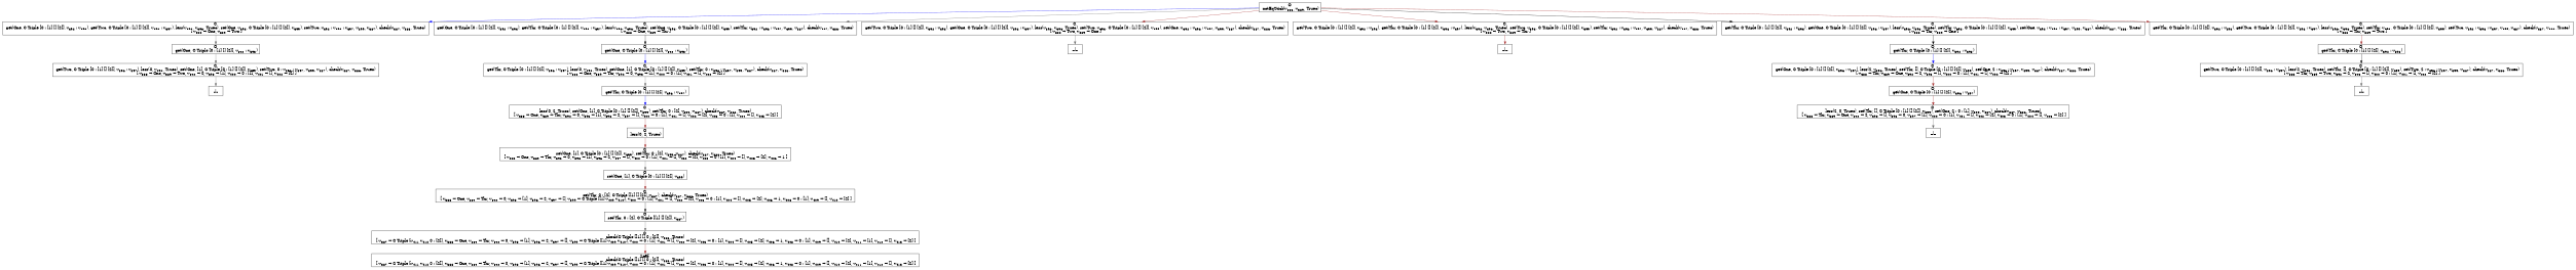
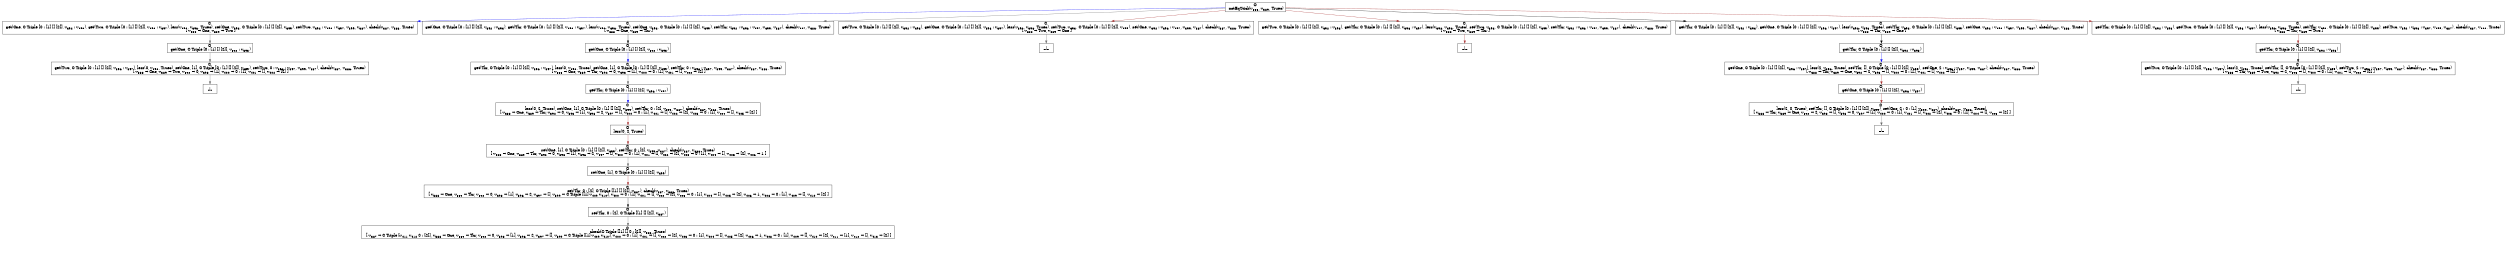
  digraph {
    rankdir=TB
    node [fillcolor=white shape=box style=filled]
    edge [color=brown]
    n1 [label=<O <BR/> notEqStick(v<SUB>388</SUB>, v<SUB>389</SUB>, Trueo)>]
    n2 [label=<C <BR/> get(One, C Triple [0 : [1] [] [2]], v<SUB>392</SUB> : v<SUB>393</SUB>), get(Two, C Triple [0 : [1] [] [2]], v<SUB>396</SUB> : v<SUB>397</SUB>), less(v<SUB>392</SUB>, v<SUB>396</SUB>, Trueo), set(One, v<SUB>393</SUB>, C Triple [0 : [1] [] [2]], v<SUB>399</SUB>), set(Two, v<SUB>392</SUB> : v<SUB>396</SUB> : v<SUB>397</SUB>, v<SUB>399</SUB>, v<SUB>387</SUB>), check(v<SUB>387</SUB>, v<SUB>386</SUB>, Trueo) <BR/>  [ v<SUB>388</SUB> &rarr; One, v<SUB>389</SUB> &rarr; Two ] >]
    n3 [label=<C <BR/> get(One, C Triple [0 : [1] [] [2]], v<SUB>392</SUB> : v<SUB>393</SUB>), get(Thr, C Triple [0 : [1] [] [2]], v<SUB>396</SUB> : v<SUB>397</SUB>), less(v<SUB>392</SUB>, v<SUB>396</SUB>, Trueo), set(One, v<SUB>393</SUB>, C Triple [0 : [1] [] [2]], v<SUB>399</SUB>), set(Thr, v<SUB>392</SUB> : v<SUB>396</SUB> : v<SUB>397</SUB>, v<SUB>399</SUB>, v<SUB>387</SUB>), check(v<SUB>387</SUB>, v<SUB>386</SUB>, Trueo) <BR/>  [ v<SUB>388</SUB> &rarr; One, v<SUB>389</SUB> &rarr; Thr ] >]
    n4 [label=<C <BR/> get(Two, C Triple [0 : [1] [] [2]], v<SUB>392</SUB> : v<SUB>393</SUB>), get(One, C Triple [0 : [1] [] [2]], v<SUB>396</SUB> : v<SUB>397</SUB>), less(v<SUB>392</SUB>, v<SUB>396</SUB>, Trueo), set(Two, v<SUB>393</SUB>, C Triple [0 : [1] [] [2]], v<SUB>399</SUB>), set(One, v<SUB>392</SUB> : v<SUB>396</SUB> : v<SUB>397</SUB>, v<SUB>399</SUB>, v<SUB>387</SUB>), check(v<SUB>387</SUB>, v<SUB>386</SUB>, Trueo) <BR/>  [ v<SUB>388</SUB> &rarr; Two, v<SUB>389</SUB> &rarr; One ] >]
    n5 [label=<C <BR/> get(Two, C Triple [0 : [1] [] [2]], v<SUB>392</SUB> : v<SUB>393</SUB>), get(Thr, C Triple [0 : [1] [] [2]], v<SUB>396</SUB> : v<SUB>397</SUB>), less(v<SUB>392</SUB>, v<SUB>396</SUB>, Trueo), set(Two, v<SUB>393</SUB>, C Triple [0 : [1] [] [2]], v<SUB>399</SUB>), set(Thr, v<SUB>392</SUB> : v<SUB>396</SUB> : v<SUB>397</SUB>, v<SUB>399</SUB>, v<SUB>387</SUB>), check(v<SUB>387</SUB>, v<SUB>386</SUB>, Trueo) <BR/>  [ v<SUB>388</SUB> &rarr; Two, v<SUB>389</SUB> &rarr; Thr ] >]
    n6 [label=<C <BR/> get(Thr, C Triple [0 : [1] [] [2]], v<SUB>392</SUB> : v<SUB>393</SUB>), get(One, C Triple [0 : [1] [] [2]], v<SUB>396</SUB> : v<SUB>397</SUB>), less(v<SUB>392</SUB>, v<SUB>396</SUB>, Trueo), set(Thr, v<SUB>393</SUB>, C Triple [0 : [1] [] [2]], v<SUB>399</SUB>), set(One, v<SUB>392</SUB> : v<SUB>396</SUB> : v<SUB>397</SUB>, v<SUB>399</SUB>, v<SUB>387</SUB>), check(v<SUB>387</SUB>, v<SUB>386</SUB>, Trueo) <BR/>  [ v<SUB>388</SUB> &rarr; Thr, v<SUB>389</SUB> &rarr; One ] >]
    n7 [label=<C <BR/> get(Thr, C Triple [0 : [1] [] [2]], v<SUB>392</SUB> : v<SUB>393</SUB>), get(Two, C Triple [0 : [1] [] [2]], v<SUB>396</SUB> : v<SUB>397</SUB>), less(v<SUB>392</SUB>, v<SUB>396</SUB>, Trueo), set(Thr, v<SUB>393</SUB>, C Triple [0 : [1] [] [2]], v<SUB>399</SUB>), set(Two, v<SUB>392</SUB> : v<SUB>396</SUB> : v<SUB>397</SUB>, v<SUB>399</SUB>, v<SUB>387</SUB>), check(v<SUB>387</SUB>, v<SUB>386</SUB>, Trueo) <BR/>  [ v<SUB>388</SUB> &rarr; Thr, v<SUB>389</SUB> &rarr; Two ] >]
    n8 [label=<O <BR/> get(One, C Triple [0 : [1] [] [2]], v<SUB>392</SUB> : v<SUB>393</SUB>)>]
    n9 [label=<O <BR/> get(One, C Triple [0 : [1] [] [2]], v<SUB>392</SUB> : v<SUB>393</SUB>)>]
    n10 [label=<_|_>]
    n11 [label=<_|_>]
    n12 [label=<O <BR/> get(Thr, C Triple [0 : [1] [] [2]], v<SUB>392</SUB> : v<SUB>393</SUB>)>]
    n13 [label=<O <BR/> get(Thr, C Triple [0 : [1] [] [2]], v<SUB>392</SUB> : v<SUB>393</SUB>)>]
    n14 [label=<C <BR/> get(Two, C Triple [0 : [1] [] [2]], v<SUB>396</SUB> : v<SUB>397</SUB>), less(0, v<SUB>396</SUB>, Trueo), set(One, [1], C Triple [0 : [1] [] [2]], v<SUB>399</SUB>), set(Two, 0 : v<SUB>396</SUB> : v<SUB>397</SUB>, v<SUB>399</SUB>, v<SUB>387</SUB>), check(v<SUB>387</SUB>, v<SUB>386</SUB>, Trueo) <BR/>  [ v<SUB>388</SUB> &rarr; One, v<SUB>389</SUB> &rarr; Two, v<SUB>392</SUB> &rarr; 0, v<SUB>393</SUB> &rarr; [1], v<SUB>400</SUB> &rarr; 0 : [1], v<SUB>401</SUB> &rarr; [], v<SUB>402</SUB> &rarr; [2] ] >]
    n15 [label=<_|_>]
    n16 [label=<C <BR/> get(Thr, C Triple [0 : [1] [] [2]], v<SUB>396</SUB> : v<SUB>397</SUB>), less(0, v<SUB>396</SUB>, Trueo), set(One, [1], C Triple [0 : [1] [] [2]], v<SUB>399</SUB>), set(Thr, 0 : v<SUB>396</SUB> : v<SUB>397</SUB>, v<SUB>399</SUB>, v<SUB>387</SUB>), check(v<SUB>387</SUB>, v<SUB>386</SUB>, Trueo) <BR/>  [ v<SUB>388</SUB> &rarr; One, v<SUB>389</SUB> &rarr; Thr, v<SUB>392</SUB> &rarr; 0, v<SUB>393</SUB> &rarr; [1], v<SUB>400</SUB> &rarr; 0 : [1], v<SUB>401</SUB> &rarr; [], v<SUB>402</SUB> &rarr; [2] ] >]
    n17 [label=<O <BR/> get(Thr, C Triple [0 : [1] [] [2]], v<SUB>396</SUB> : v<SUB>397</SUB>)>]
    n18 [label=<C <BR/> less(0, 2, Trueo), set(One, [1], C Triple [0 : [1] [] [2]], v<SUB>399</SUB>), set(Thr, 0 : [2], v<SUB>399</SUB>, v<SUB>387</SUB>), check(v<SUB>387</SUB>, v<SUB>386</SUB>, Trueo) <BR/>  [ v<SUB>388</SUB> &rarr; One, v<SUB>389</SUB> &rarr; Thr, v<SUB>392</SUB> &rarr; 0, v<SUB>393</SUB> &rarr; [1], v<SUB>396</SUB> &rarr; 2, v<SUB>397</SUB> &rarr; [], v<SUB>400</SUB> &rarr; 0 : [1], v<SUB>401</SUB> &rarr; [], v<SUB>402</SUB> &rarr; [2], v<SUB>403</SUB> &rarr; 0 : [1], v<SUB>404</SUB> &rarr; [], v<SUB>405</SUB> &rarr; [2] ] >]
    n19 [label=<O <BR/> less(0, 2, Trueo)>]
    n20 [label=<C <BR/> set(One, [1], C Triple [0 : [1] [] [2]], v<SUB>399</SUB>), set(Thr, 0 : [2], v<SUB>399</SUB>, v<SUB>387</SUB>), check(v<SUB>387</SUB>, v<SUB>386</SUB>, Trueo) <BR/>  [ v<SUB>388</SUB> &rarr; One, v<SUB>389</SUB> &rarr; Thr, v<SUB>392</SUB> &rarr; 0, v<SUB>393</SUB> &rarr; [1], v<SUB>396</SUB> &rarr; 2, v<SUB>397</SUB> &rarr; [], v<SUB>400</SUB> &rarr; 0 : [1], v<SUB>401</SUB> &rarr; [], v<SUB>402</SUB> &rarr; [2], v<SUB>403</SUB> &rarr; 0 : [1], v<SUB>404</SUB> &rarr; [], v<SUB>405</SUB> &rarr; [2], v<SUB>406</SUB> &rarr; 1 ] >]
    n21 [label=<O <BR/> set(One, [1], C Triple [0 : [1] [] [2]], v<SUB>399</SUB>)>]
    n22 [label=<C <BR/> set(Thr, 0 : [2], C Triple [[1] [] [2]], v<SUB>387</SUB>), check(v<SUB>387</SUB>, v<SUB>386</SUB>, Trueo) <BR/>  [ v<SUB>388</SUB> &rarr; One, v<SUB>389</SUB> &rarr; Thr, v<SUB>392</SUB> &rarr; 0, v<SUB>393</SUB> &rarr; [1], v<SUB>396</SUB> &rarr; 2, v<SUB>397</SUB> &rarr; [], v<SUB>399</SUB> &rarr; C Triple [[1] v<SUB>409</SUB> v<SUB>410</SUB>], v<SUB>400</SUB> &rarr; 0 : [1], v<SUB>401</SUB> &rarr; [], v<SUB>402</SUB> &rarr; [2], v<SUB>403</SUB> &rarr; 0 : [1], v<SUB>404</SUB> &rarr; [], v<SUB>405</SUB> &rarr; [2], v<SUB>406</SUB> &rarr; 1, v<SUB>408</SUB> &rarr; 0 : [1], v<SUB>409</SUB> &rarr; [], v<SUB>410</SUB> &rarr; [2] ] >]
    n23 [label=<O <BR/> set(Thr, 0 : [2], C Triple [[1] [] [2]], v<SUB>387</SUB>)>]
    n24 [label=<C <BR/> check(C Triple [[1] [] 0 : [2]], v<SUB>386</SUB>, Trueo) <BR/>  [ v<SUB>387</SUB> &rarr; C Triple [v<SUB>411</SUB> v<SUB>412</SUB> 0 : [2]], v<SUB>388</SUB> &rarr; One, v<SUB>389</SUB> &rarr; Thr, v<SUB>392</SUB> &rarr; 0, v<SUB>393</SUB> &rarr; [1], v<SUB>396</SUB> &rarr; 2, v<SUB>397</SUB> &rarr; [], v<SUB>399</SUB> &rarr; C Triple [[1] v<SUB>409</SUB> v<SUB>410</SUB>], v<SUB>400</SUB> &rarr; 0 : [1], v<SUB>401</SUB> &rarr; [], v<SUB>402</SUB> &rarr; [2], v<SUB>403</SUB> &rarr; 0 : [1], v<SUB>404</SUB> &rarr; [], v<SUB>405</SUB> &rarr; [2], v<SUB>406</SUB> &rarr; 1, v<SUB>408</SUB> &rarr; 0 : [1], v<SUB>409</SUB> &rarr; [], v<SUB>410</SUB> &rarr; [2], v<SUB>411</SUB> &rarr; [1], v<SUB>412</SUB> &rarr; [], v<SUB>413</SUB> &rarr; [2] ] >]
-   n25 [label=<Leaf <BR/> check(C Triple [[1] [] 0 : [2]], v<SUB>386</SUB>, Trueo) <BR/>  [ v<SUB>387</SUB> &rarr; C Triple [v<SUB>411</SUB> v<SUB>412</SUB> 0 : [2]], v<SUB>388</SUB> &rarr; One, v<SUB>389</SUB> &rarr; Thr, v<SUB>392</SUB> &rarr; 0, v<SUB>393</SUB> &rarr; [1], v<SUB>396</SUB> &rarr; 2, v<SUB>397</SUB> &rarr; [], v<SUB>399</SUB> &rarr; C Triple [[1] v<SUB>409</SUB> v<SUB>410</SUB>], v<SUB>400</SUB> &rarr; 0 : [1], v<SUB>401</SUB> &rarr; [], v<SUB>402</SUB> &rarr; [2], v<SUB>403</SUB> &rarr; 0 : [1], v<SUB>404</SUB> &rarr; [], v<SUB>405</SUB> &rarr; [2], v<SUB>406</SUB> &rarr; 1, v<SUB>408</SUB> &rarr; 0 : [1], v<SUB>409</SUB> &rarr; [], v<SUB>410</SUB> &rarr; [2], v<SUB>411</SUB> &rarr; [1], v<SUB>412</SUB> &rarr; [], v<SUB>413</SUB> &rarr; [2] ] >]
    n26 [label=<C <BR/> get(One, C Triple [0 : [1] [] [2]], v<SUB>396</SUB> : v<SUB>397</SUB>), less(2, v<SUB>396</SUB>, Trueo), set(Thr, [], C Triple [0 : [1] [] [2]], v<SUB>399</SUB>), set(One, 2 : v<SUB>396</SUB> : v<SUB>397</SUB>, v<SUB>399</SUB>, v<SUB>387</SUB>), check(v<SUB>387</SUB>, v<SUB>386</SUB>, Trueo) <BR/>  [ v<SUB>388</SUB> &rarr; Thr, v<SUB>389</SUB> &rarr; One, v<SUB>392</SUB> &rarr; 2, v<SUB>393</SUB> &rarr; [], v<SUB>400</SUB> &rarr; 0 : [1], v<SUB>401</SUB> &rarr; [], v<SUB>402</SUB> &rarr; [2] ] >]
    n27 [label=<O <BR/> get(One, C Triple [0 : [1] [] [2]], v<SUB>396</SUB> : v<SUB>397</SUB>)>]
    n28 [label=<C <BR/> less(2, 0, Trueo), set(Thr, [], C Triple [0 : [1] [] [2]], v<SUB>399</SUB>), set(One, 2 : 0 : [1], v<SUB>399</SUB>, v<SUB>387</SUB>), check(v<SUB>387</SUB>, v<SUB>386</SUB>, Trueo) <BR/>  [ v<SUB>388</SUB> &rarr; Thr, v<SUB>389</SUB> &rarr; One, v<SUB>392</SUB> &rarr; 2, v<SUB>393</SUB> &rarr; [], v<SUB>396</SUB> &rarr; 0, v<SUB>397</SUB> &rarr; [1], v<SUB>400</SUB> &rarr; 0 : [1], v<SUB>401</SUB> &rarr; [], v<SUB>402</SUB> &rarr; [2], v<SUB>403</SUB> &rarr; 0 : [1], v<SUB>404</SUB> &rarr; [], v<SUB>405</SUB> &rarr; [2] ] >]
    n29 [label=<_|_>]
    n30 [label=<C <BR/> get(Two, C Triple [0 : [1] [] [2]], v<SUB>396</SUB> : v<SUB>397</SUB>), less(2, v<SUB>396</SUB>, Trueo), set(Thr, [], C Triple [0 : [1] [] [2]], v<SUB>399</SUB>), set(Two, 2 : v<SUB>396</SUB> : v<SUB>397</SUB>, v<SUB>399</SUB>, v<SUB>387</SUB>), check(v<SUB>387</SUB>, v<SUB>386</SUB>, Trueo) <BR/>  [ v<SUB>388</SUB> &rarr; Thr, v<SUB>389</SUB> &rarr; Two, v<SUB>392</SUB> &rarr; 2, v<SUB>393</SUB> &rarr; [], v<SUB>400</SUB> &rarr; 0 : [1], v<SUB>401</SUB> &rarr; [], v<SUB>402</SUB> &rarr; [2] ] >]
    n31 [label=<_|_>]
    n1 -> n2 [color=blue]
    n1 -> n3 [color=gray40]
    n1 -> n4
    n1 -> n5
    n1 -> n6 [color=black]
    n1 -> n7
    n2 -> n8 [color=gray40]
    n3 -> n9 [color=black]
    n4 -> n10 [color=gray40]
    n5 -> n11
    n6 -> n12 [color=black]
    n7 -> n13
    n8 -> n14 [color=gray40]
    n9 -> n16 [color=blue]
    n12 -> n26 [color=blue]
    n13 -> n30 [color=black]
    n14 -> n15 [color=gray40]
    n16 -> n17 [color=gray40]
    n17 -> n18 [color=blue]
    n18 -> n19
    n19 -> n20
    n20 -> n21 [color=gray40]
    n21 -> n22
    n22 -> n23 [color=black]
    n23 -> n24 [color=gray40]
-   n24 -> n25
    n26 -> n27
    n27 -> n28
    n28 -> n29 [color=gray40]
    n30 -> n31 [color=gray40]
  }
